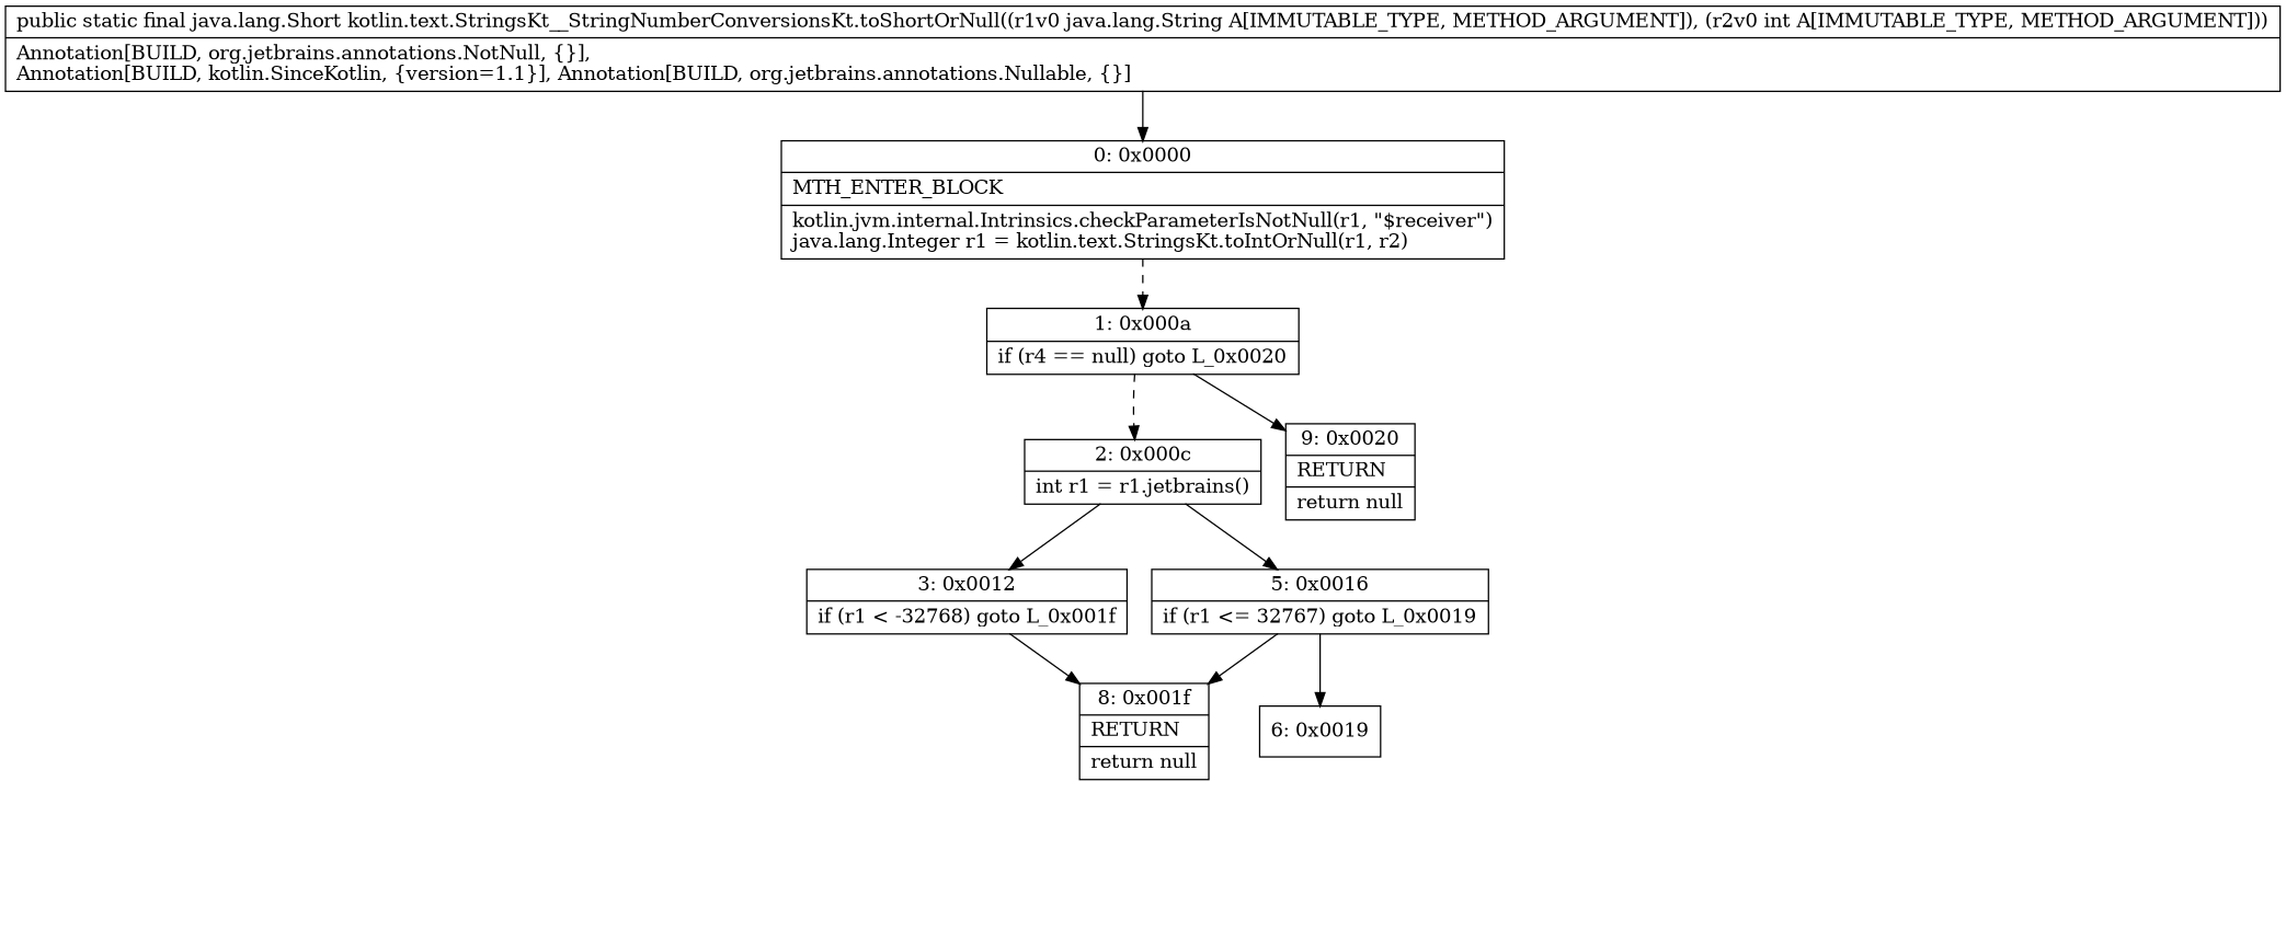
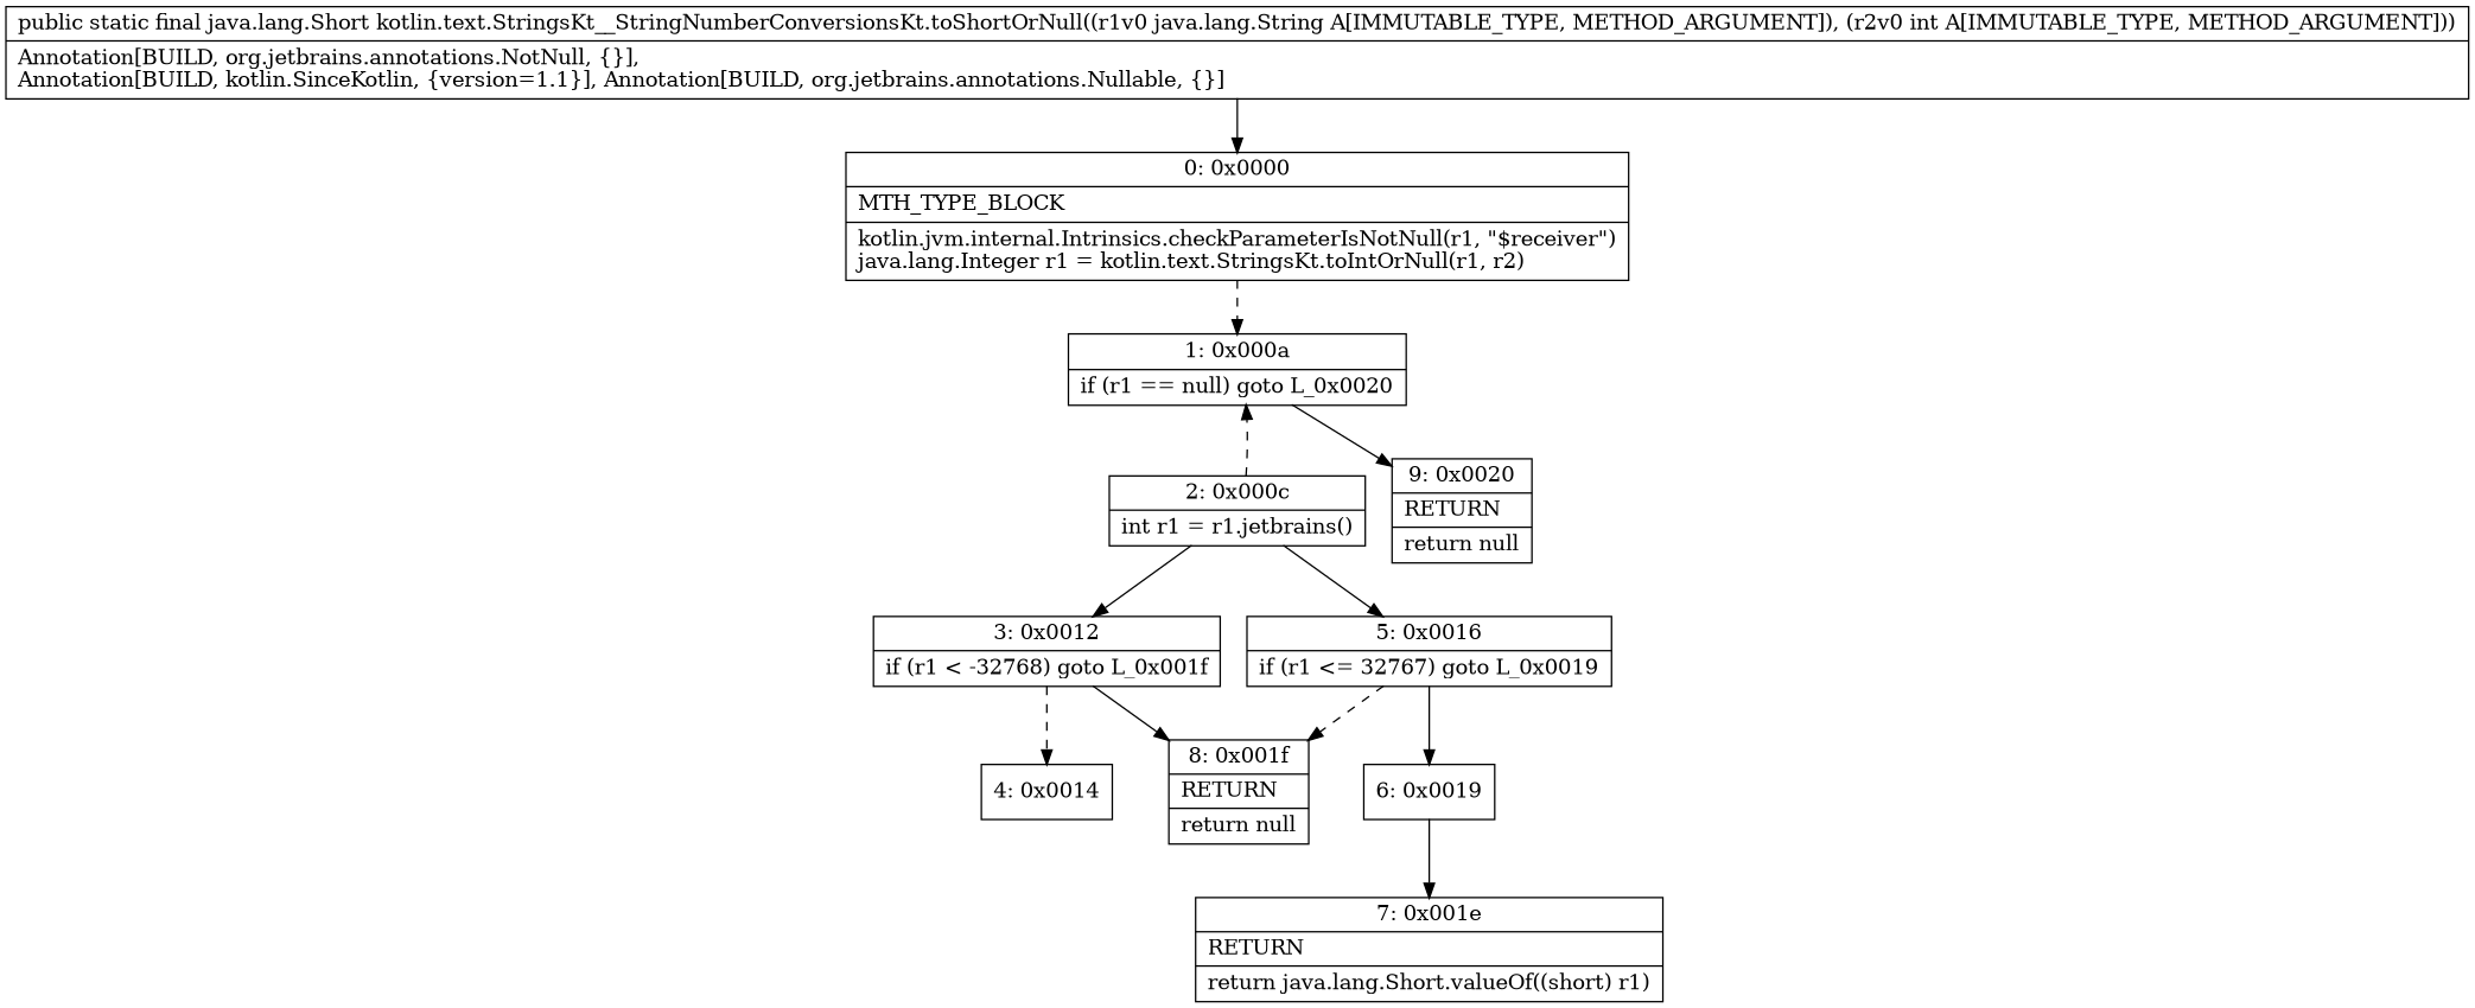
  digraph {
    node [shape=record]
-   n1 [label="{0\:\ 0x0000|MTH_ENTER_BLOCK\l|kotlin.jvm.internal.Intrinsics.checkParameterIsNotNull(r1, \"$receiver\")\ljava.lang.Integer r1 = kotlin.text.StringsKt.toIntOrNull(r1, r2)\l}"]
-   n2 [label="{1\:\ 0x000a|if (r4 == null) goto L_0x0020\l}"]
+   n1 [label="{0\:\ 0x0000|MTH_TYPE_BLOCK\l|kotlin.jvm.internal.Intrinsics.checkParameterIsNotNull(r1, \"$receiver\")\ljava.lang.Integer r1 = kotlin.text.StringsKt.toIntOrNull(r1, r2)\l}"]
+   n2 [label="{1\:\ 0x000a|if (r1 == null) goto L_0x0020\l}"]
    n3 [label="{2\:\ 0x000c|int r1 = r1.jetbrains()\l}"]
    n4 [label="{9\:\ 0x0020|RETURN\l|return null\l}"]
    n5 [label="{3\:\ 0x0012|if (r1 \< \-32768) goto L_0x001f\l}"]
    n6 [label="{5\:\ 0x0016|if (r1 \<= 32767) goto L_0x0019\l}"]
+   n7 [label="{4\:\ 0x0014}"]
    n8 [label="{8\:\ 0x001f|RETURN\l|return null\l}"]
    n9 [label="{6\:\ 0x0019}"]
+   n10 [label="{7\:\ 0x001e|RETURN\l|return java.lang.Short.valueOf((short) r1)\l}"]
    n11 [label="{public static final java.lang.Short kotlin.text.StringsKt__StringNumberConversionsKt.toShortOrNull((r1v0 java.lang.String A[IMMUTABLE_TYPE, METHOD_ARGUMENT]), (r2v0 int A[IMMUTABLE_TYPE, METHOD_ARGUMENT]))  | Annotation[BUILD, org.jetbrains.annotations.NotNull, \{\}], \lAnnotation[BUILD, kotlin.SinceKotlin, \{version=1.1\}], Annotation[BUILD, org.jetbrains.annotations.Nullable, \{\}]\l}"]
    n1 -> n2 [style=dashed]
-   n2 -> n3 [style=dashed]
+   n3 -> n2 [style=dashed]
    n2 -> n4
    n3 -> n5
    n3 -> n6
+   n5 -> n7 [style=dashed]
    n5 -> n8
-   n6 -> n8 [style=solid]
+   n6 -> n8 [style=dashed]
    n6 -> n9
+   n9 -> n10
    n11 -> n1
  }
